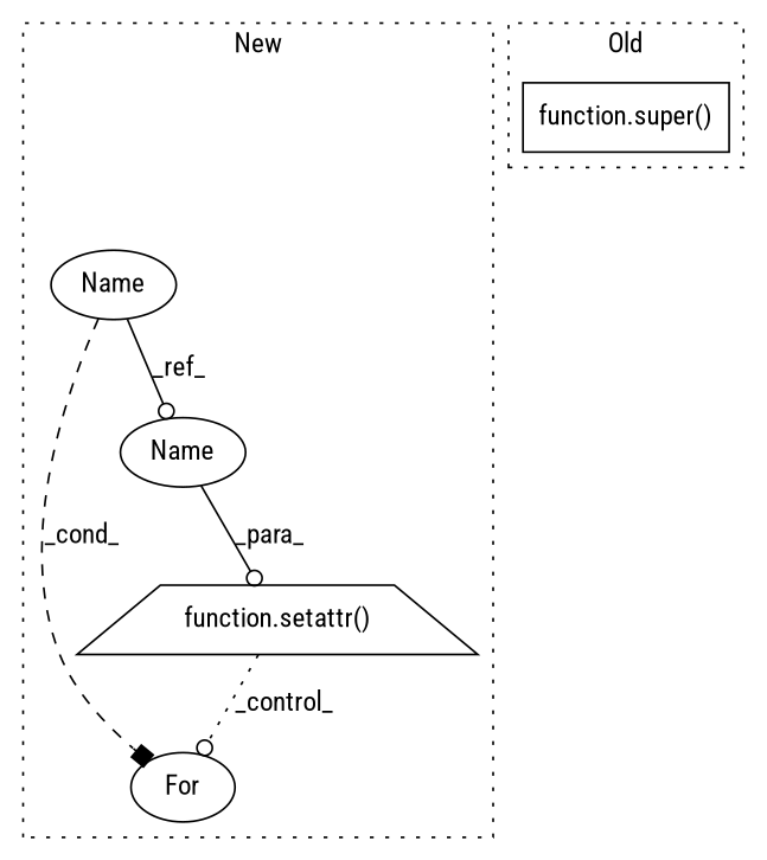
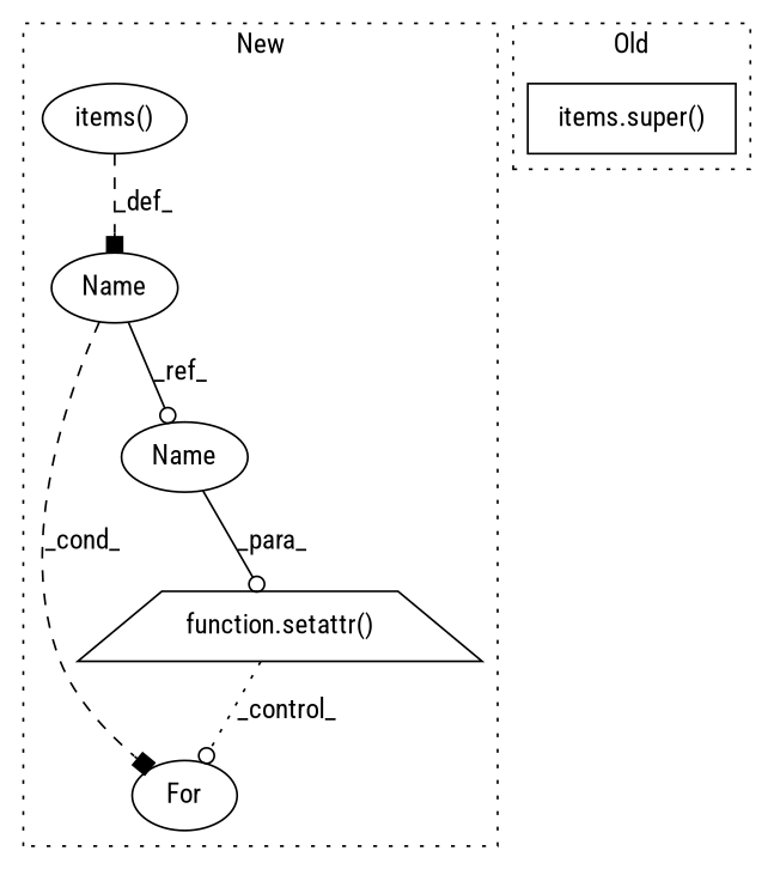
  digraph {
    fontname="Roboto Condensed"
    node [a=75 fontname="Roboto Condensed" l=1 shape=ellipse]
    edge [arrowhead=odot fontname="Roboto Condensed" style=dashed]
+   n1 [l=21 label="items()" s=10187]
    n2 [a=107 l="4,14" label=For s="10176,10208"]
    n3 [a=87 label=Name s=10182]
    n4 [l="8,1" label="function.setattr()" s="10222,10240" shape=trapezium]
    n5 [a=87 label=Name s=10239]
-   n6 [l="6,1" label="function.super()" s="10122,10153" shape=box]
+   n6 [l="6,1" label="items.super()" s="10122,10153" shape=box]
    subgraph cluster_1 {
      label=New
      style=dotted
+     n1
      n2
      n3
      n4
      n5
    }
    subgraph cluster_2 {
      label=Old
      style=dotted
      n6
    }
+   n1 -> n3 [arrowhead=box label=_def_]
    n3 -> n2 [arrowhead=box label=_cond_]
    n3 -> n5 [label=_ref_ style=solid]
    n4 -> n2 [label=_control_ style=dotted]
    n5 -> n4 [label=_para_ style=solid]
  }
